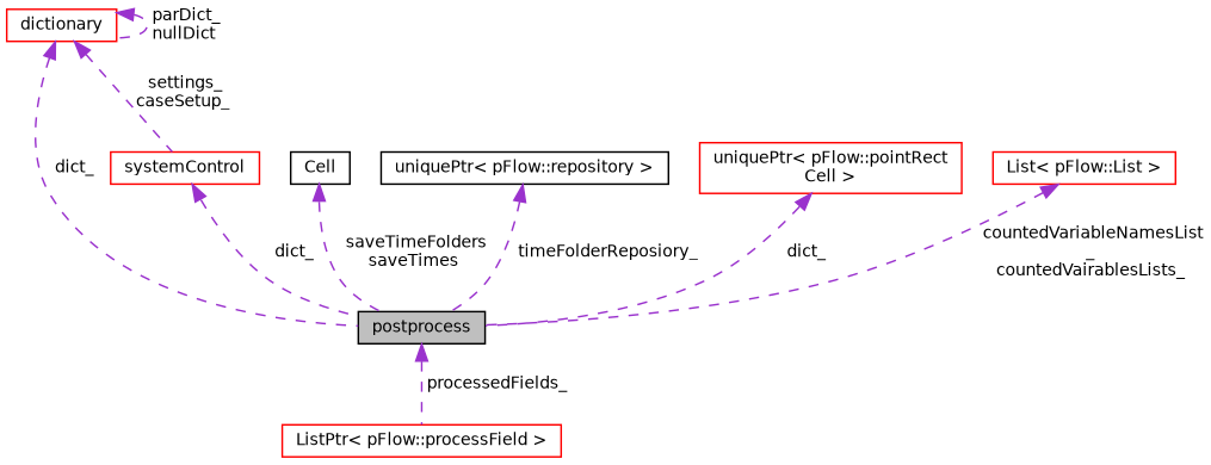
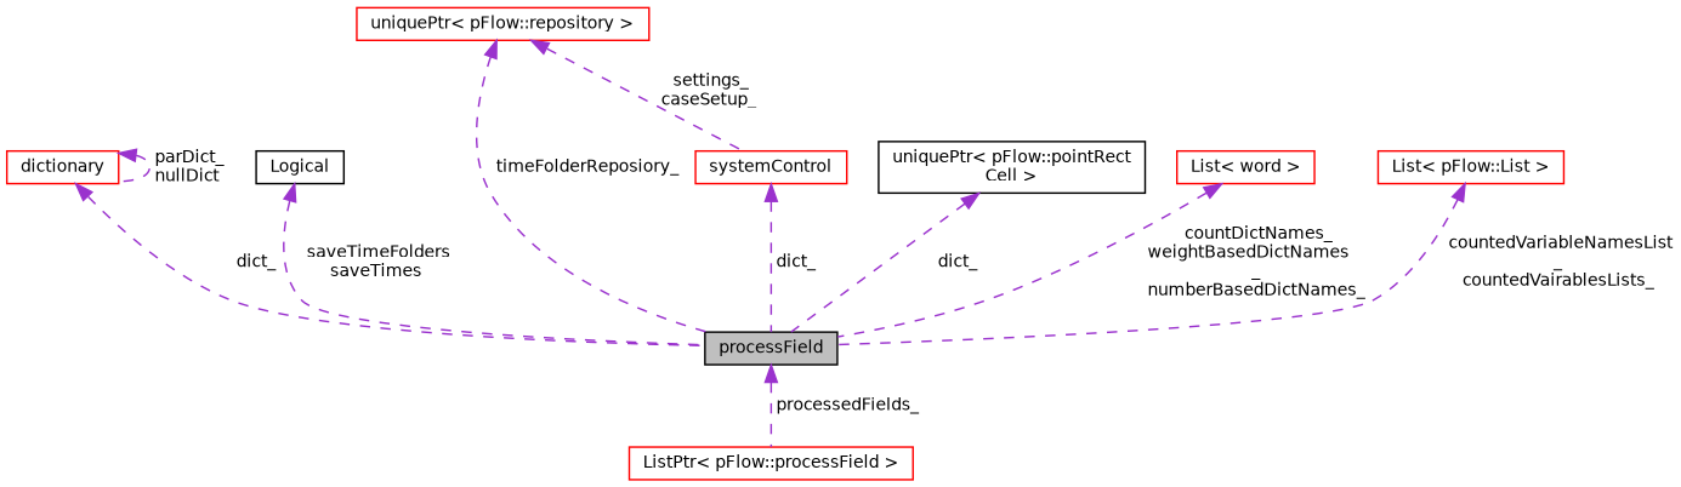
  digraph {
    rankdir=TB
    node [color=red fillcolor=white fontname=Helvetica fontsize=10 shape=record style=filled]
    edge [color=darkorchid3 dir=back fontname=Helvetica fontsize=10 labelfontname=Helvetica labelfontsize=10 style=dashed]
-   n1 [color=black fillcolor=grey75 fontcolor=black height=0.2 label=postprocess width=0.4]
+   n1 [color=black fillcolor=grey75 fontcolor=black height=0.2 label=processField width=0.4]
    n2 [height=0.2 label="ListPtr\< pFlow::processField \>" width=0.4]
    n3 [height=0.2 label=dictionary width=0.4]
-   n4 [color=black height=0.2 label=Cell width=0.4]
+   n4 [color=black height=0.2 label=Logical width=0.4]
    n5 [height=0.2 label=systemControl width=0.4]
-   n6 [color=black height=0.2 label="uniquePtr\< pFlow::repository \>" width=0.4]
-   n7 [height=0.2 label="uniquePtr\< pFlow::pointRect\lCell \>" width=0.4]
+   n6 [height=0.2 label="uniquePtr\< pFlow::repository \>" width=0.4]
+   n7 [color=black height=0.2 label="uniquePtr\< pFlow::pointRect\lCell \>" width=0.4]
+   n8 [height=0.2 label="List\< word \>" width=0.4]
    n9 [height=0.2 label="List\< pFlow::List \>" width=0.4]
    n1 -> n2 [label=" processedFields_"]
    n3 -> n1 [label=" dict_"]
    n3 -> n3 [label=" parDict_\nnullDict"]
    n4 -> n1 [label=" saveTimeFolders\nsaveTimes"]
    n5 -> n1 [label=" dict_"]
    n6 -> n1 [label=" timeFolderReposiory_"]
-   n3 -> n5 [label=" settings_\ncaseSetup_"]
+   n6 -> n5 [label=" settings_\ncaseSetup_"]
    n7 -> n1 [label=" dict_"]
+   n8 -> n1 [label=" countDictNames_\nweightBasedDictNames\l_\nnumberBasedDictNames_"]
    n9 -> n1 [label=" countedVariableNamesList\l_\ncountedVairablesLists_"]
  }
